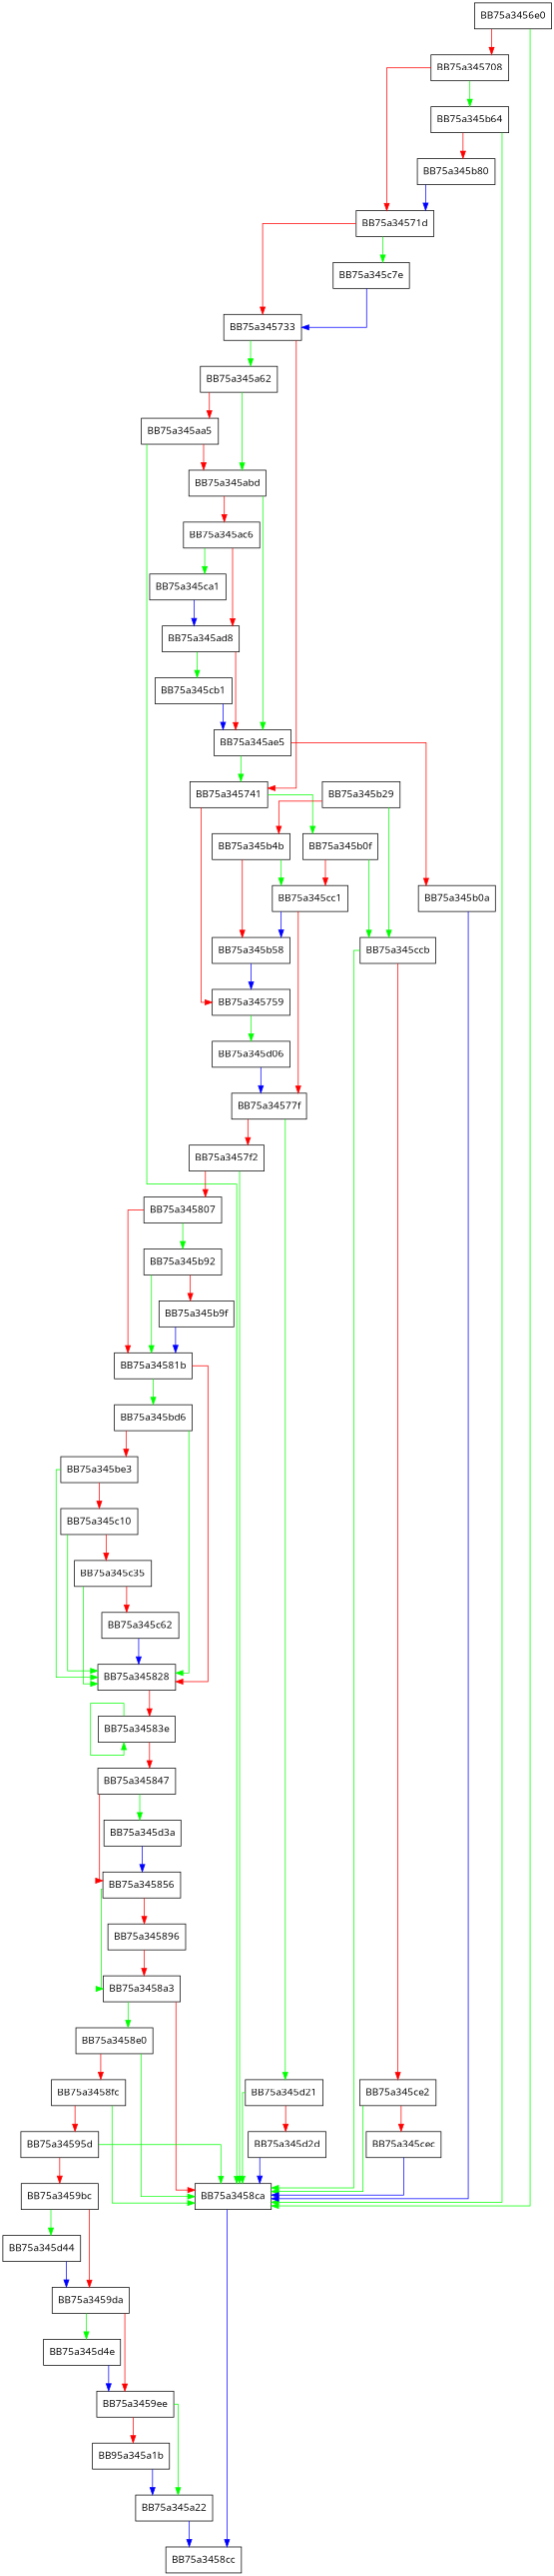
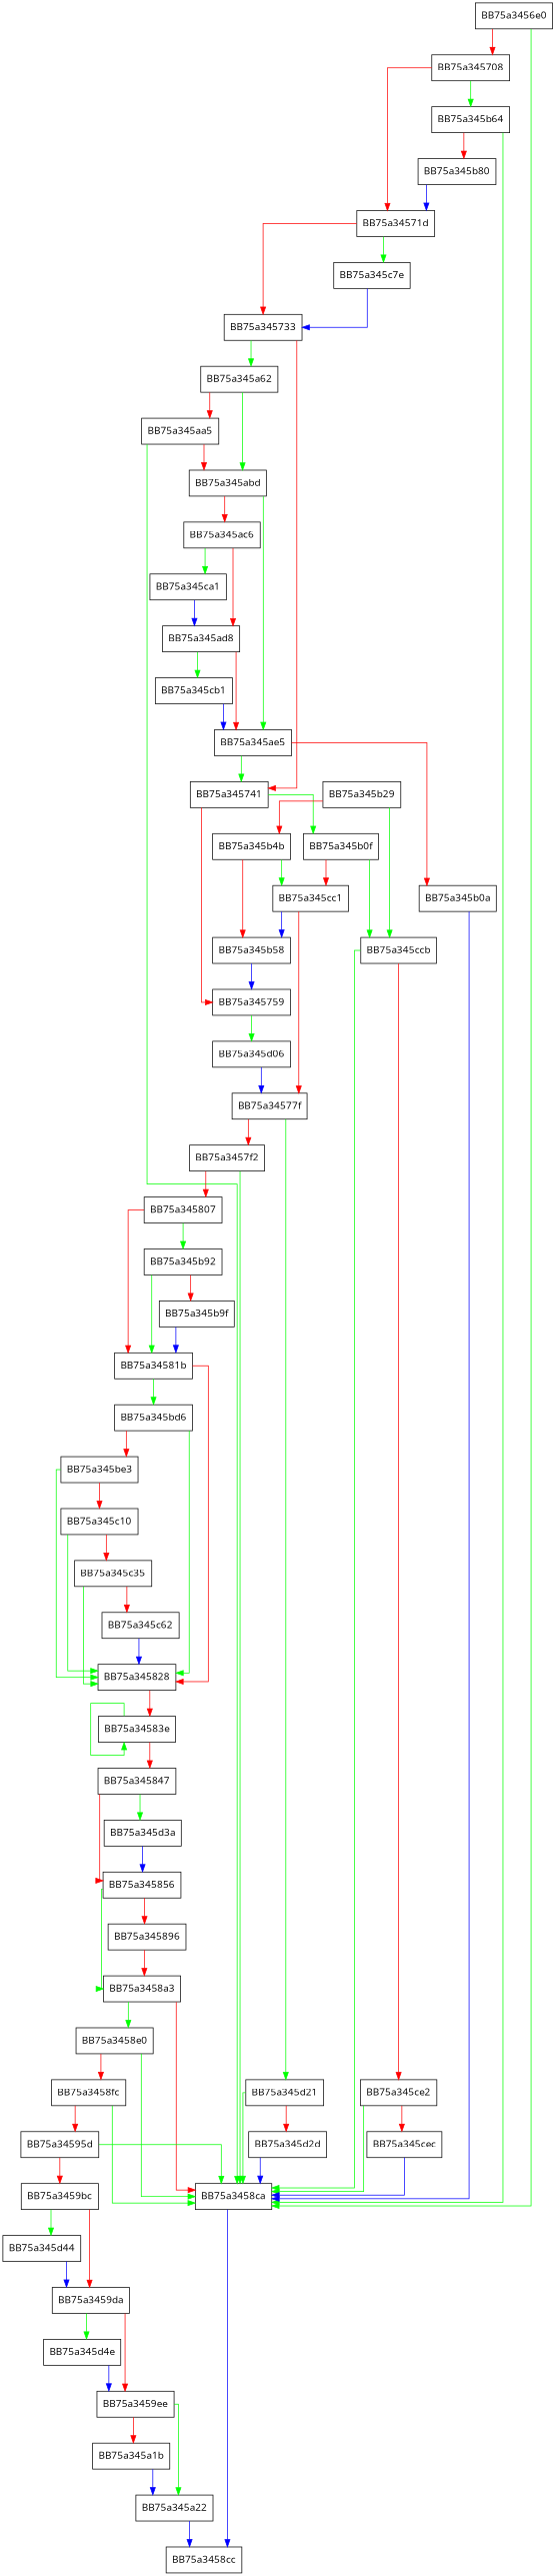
  digraph {
    fontname="Open Sans"
    splines=ortho
    node [fontname="Open Sans" shape=box]
    edge [color=red fontname="Open Sans"]
    BB75a3456e0
    BB75a3458ca
    BB75a345708
    BB75a3458cc
    BB75a345b64
    BB75a34571d
    BB75a345b80
    BB75a345c7e
    BB75a345733
    BB75a345a62
    BB75a345741
    BB75a345abd
    BB75a345aa5
    BB75a345b0f
    BB75a345759
    BB75a345ae5
    BB75a345ac6
    BB75a345ccb
    BB75a345cc1
    BB75a345d06
    BB75a345ce2
    BB75a345b29
    BB75a345b4b
    BB75a34577f
    BB75a345d21
    BB75a3457f2
    BB75a345d2d
    BB75a345807
    BB75a345b92
    BB75a34581b
    BB75a345b9f
    BB75a345bd6
    BB75a345828
    BB75a345be3
    BB75a34583e
    BB75a345c10
    BB75a345847
    BB75a345d3a
    BB75a345856
    BB75a3458a3
    BB75a345896
    BB75a3458e0
    BB75a3458fc
    BB75a34595d
    BB75a3459bc
    BB75a345d44
    BB75a3459da
    BB75a345d4e
    BB75a3459ee
    BB75a345a22
-   BB75a345a1b [label=BB95a345a1b]
+   BB75a345a1b
    BB75a345b0a
    BB75a345ca1
    BB75a345ad8
    BB75a345cb1
    BB75a345cec
    BB75a345b58
    BB75a345c35
    BB75a345c62
    BB75a3456e0 -> BB75a3458ca [color=green]
    BB75a3456e0 -> BB75a345708
    BB75a3458ca -> BB75a3458cc [color=blue]
    BB75a345708 -> BB75a345b64 [color=green]
    BB75a345708 -> BB75a34571d
    BB75a345b64 -> BB75a3458ca [color=green]
    BB75a345b64 -> BB75a345b80
    BB75a34571d -> BB75a345c7e [color=green]
    BB75a34571d -> BB75a345733
    BB75a345b80 -> BB75a34571d [color=blue]
    BB75a345c7e -> BB75a345733 [color=blue]
    BB75a345733 -> BB75a345a62 [color=green]
    BB75a345733 -> BB75a345741
    BB75a345a62 -> BB75a345abd [color=green]
    BB75a345a62 -> BB75a345aa5
    BB75a345741 -> BB75a345b0f [color=green]
    BB75a345741 -> BB75a345759
    BB75a345abd -> BB75a345ae5 [color=green]
    BB75a345abd -> BB75a345ac6
    BB75a345aa5 -> BB75a3458ca [color=green]
    BB75a345aa5 -> BB75a345abd
    BB75a345b0f -> BB75a345ccb [color=green]
    BB75a345b0f -> BB75a345cc1
    BB75a345759 -> BB75a345d06 [color=green]
    BB75a345ae5 -> BB75a345741 [color=green]
    BB75a345ae5 -> BB75a345b0a
    BB75a345ac6 -> BB75a345ca1 [color=green]
    BB75a345ac6 -> BB75a345ad8
    BB75a345ccb -> BB75a3458ca [color=green]
    BB75a345ccb -> BB75a345ce2
    BB75a345cc1 -> BB75a34577f
    BB75a345cc1 -> BB75a345b58 [color=blue]
    BB75a345d06 -> BB75a34577f [color=blue]
    BB75a345ce2 -> BB75a3458ca [color=green]
    BB75a345ce2 -> BB75a345cec
    BB75a345b29 -> BB75a345ccb [color=green]
    BB75a345b29 -> BB75a345b4b
    BB75a345b4b -> BB75a345cc1 [color=green]
    BB75a345b4b -> BB75a345b58
    BB75a34577f -> BB75a345d21 [color=green]
    BB75a34577f -> BB75a3457f2
    BB75a345d21 -> BB75a3458ca [color=green]
    BB75a345d21 -> BB75a345d2d
    BB75a3457f2 -> BB75a3458ca [color=green]
    BB75a3457f2 -> BB75a345807
    BB75a345d2d -> BB75a3458ca [color=blue]
    BB75a345807 -> BB75a345b92 [color=green]
    BB75a345807 -> BB75a34581b
    BB75a345b92 -> BB75a34581b [color=green]
    BB75a345b92 -> BB75a345b9f
    BB75a34581b -> BB75a345bd6 [color=green]
    BB75a34581b -> BB75a345828
    BB75a345b9f -> BB75a34581b [color=blue]
    BB75a345bd6 -> BB75a345828 [color=green]
    BB75a345bd6 -> BB75a345be3
    BB75a345828 -> BB75a34583e
    BB75a345be3 -> BB75a345828 [color=green]
    BB75a345be3 -> BB75a345c10
    BB75a34583e -> BB75a34583e [color=green]
    BB75a34583e -> BB75a345847
    BB75a345c10 -> BB75a345828 [color=green]
    BB75a345c10 -> BB75a345c35
    BB75a345847 -> BB75a345d3a [color=green]
    BB75a345847 -> BB75a345856
    BB75a345d3a -> BB75a345856 [color=blue]
    BB75a345856 -> BB75a3458a3 [color=green]
    BB75a345856 -> BB75a345896
    BB75a3458a3 -> BB75a3458ca
    BB75a3458a3 -> BB75a3458e0 [color=green]
    BB75a345896 -> BB75a3458a3
    BB75a3458e0 -> BB75a3458ca [color=green]
    BB75a3458e0 -> BB75a3458fc
    BB75a3458fc -> BB75a3458ca [color=green]
    BB75a3458fc -> BB75a34595d
    BB75a34595d -> BB75a3458ca [color=green]
    BB75a34595d -> BB75a3459bc
    BB75a3459bc -> BB75a345d44 [color=green]
    BB75a3459bc -> BB75a3459da
    BB75a345d44 -> BB75a3459da [color=blue]
    BB75a3459da -> BB75a345d4e [color=green]
    BB75a3459da -> BB75a3459ee
    BB75a345d4e -> BB75a3459ee [color=blue]
    BB75a3459ee -> BB75a345a22 [color=green]
    BB75a3459ee -> BB75a345a1b
    BB75a345a22 -> BB75a3458cc [color=blue]
    BB75a345a1b -> BB75a345a22 [color=blue]
    BB75a345b0a -> BB75a3458ca [color=blue]
    BB75a345ca1 -> BB75a345ad8 [color=blue]
    BB75a345ad8 -> BB75a345ae5
    BB75a345ad8 -> BB75a345cb1 [color=green]
    BB75a345cb1 -> BB75a345ae5 [color=blue]
    BB75a345cec -> BB75a3458ca [color=blue]
    BB75a345b58 -> BB75a345759 [color=blue]
    BB75a345c35 -> BB75a345828 [color=green]
    BB75a345c35 -> BB75a345c62
    BB75a345c62 -> BB75a345828 [color=blue]
  }
